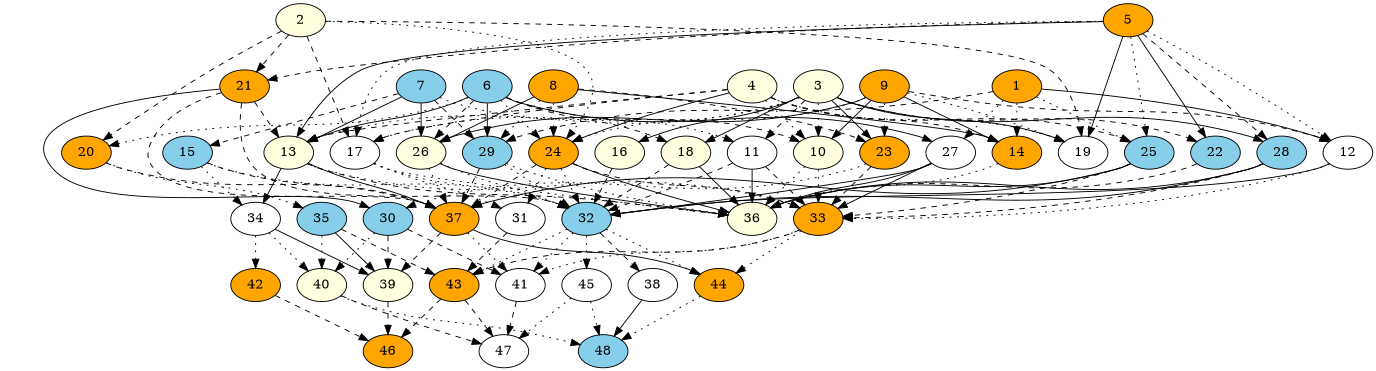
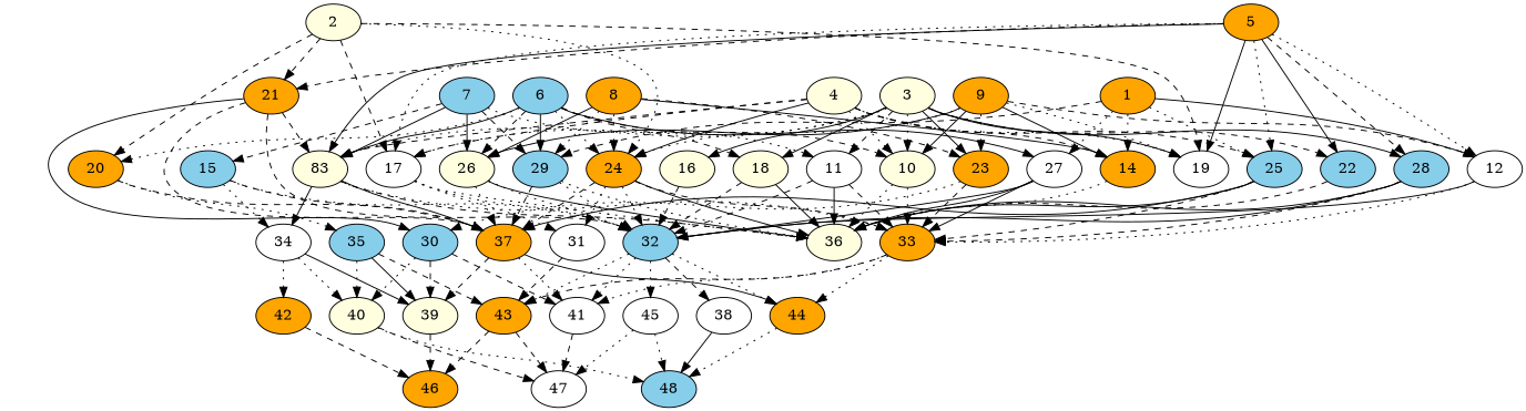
  digraph {
    node [alpha=0.11 fillcolor=orange style=filled]
    edge [style=dotted]
    1 [alpha=0.16 expect_size=58569668905290976]
    12 [alpha=0.09 expect_size=3795609950315020 fillcolor=white]
    14 [alpha=0.06 expect_size=5747839661473005568]
    25 [alpha=0.19 expect_size=5889820212148043776 fillcolor=skyblue]
    27 [alpha=0.08 expect_size=314590952896798976 fillcolor=white]
    29 [expect_size=12678466359698056 fillcolor=skyblue]
    33 [alpha=0.13 expect_size=2174376899256516608000]
    32 [alpha=0.03 expect_size=6363183027585024000 fillcolor=skyblue]
    36 [alpha=0.05 expect_size=1359431853160792064000 fillcolor=lightyellow]
    37 [alpha=0.20 expect_size=100211734345678848000]
    41 [alpha=0.12 expect_size=910394632724353792 fillcolor=white]
    43 [alpha=0.08 expect_size=975053503266617600]
    44 [expect_size=59077254265759072256]
    38 [alpha=0.04 expect_size=1533084975276833024 fillcolor=white]
    45 [alpha=0.04 expect_size=416693195330551808000 fillcolor=white]
    39 [alpha=0.18 expect_size=1445879930811804811264 fillcolor=lightyellow]
    2 [alpha=0.19 expect_size=885014703674295844864 fillcolor=lightyellow]
    17 [alpha=0.10 expect_size=11263737869830102 fillcolor=white]
    19 [alpha=0.06 expect_size=1880554192326556123136 fillcolor=white]
    20 [alpha=0.06 expect_size=9578162128778398]
    21 [alpha=0.08 expect_size=117829456060708028416]
    24 [alpha=0.12 expect_size=50905464220680192000]
-   13 [alpha=0.15 expect_size=489381665591191928832 fillcolor=lightyellow]
+   13 [alpha=0.15 expect_size=489381665591191928832 fillcolor=lightyellow label=83]
    34 [alpha=0.07 expect_size=13471322549817120 fillcolor=white]
    31 [alpha=0.16 expect_size=21940758687664200 fillcolor=white]
    35 [expect_size=158025289964397264896 fillcolor=skyblue]
    30 [expect_size=776913881760291356672 fillcolor=skyblue]
    40 [alpha=0.10 expect_size=363746248160438124544 fillcolor=lightyellow]
    42 [alpha=0.17 expect_size=457180843466430336]
    3 [alpha=0.18 expect_size=273016773161233376 fillcolor=lightyellow]
    10 [expect_size=315070376157487 fillcolor=lightyellow]
    11 [alpha=0.14 expect_size=101320494853203689472 fillcolor=white]
    16 [alpha=0.16 expect_size=268739423720439808000 fillcolor=lightyellow]
    18 [alpha=0.04 expect_size=2188771255220071936 fillcolor=lightyellow]
    22 [alpha=0.13 expect_size=9219959049682944000 fillcolor=skyblue]
    23 [alpha=0.07 expect_size=2595874626826424320]
    28 [alpha=0.10 expect_size=3055657443508800 fillcolor=skyblue]
    4 [alpha=0.10 expect_size=207054671040393248768 fillcolor=lightyellow]
    5 [expect_size=9567299995577614336]
    6 [alpha=0.00 expect_size=190279241418442624 fillcolor=skyblue]
    26 [alpha=0.12 expect_size=9878983230847390 fillcolor=lightyellow]
    7 [alpha=0.17 expect_size=57174832277618688000 fillcolor=skyblue]
    15 [alpha=0.00 expect_size=181512073934514080 fillcolor=skyblue]
    8 [expect_size=365376650879337792]
    9 [alpha=0.01 expect_size=78508017419700816]
    47 [alpha=0.01 expect_size=521026333141161472 fillcolor=white]
    46 [alpha=0.05 expect_size=189243924581950947328]
    48 [alpha=0.15 expect_size=1412776562246698401792 fillcolor=skyblue]
    1 -> 12 [style=solid]
    1 -> 14
    1 -> 25
    1 -> 27
    1 -> 29 [style=dashed]
    12 -> 33
    12 -> 32 [style=solid]
    14 -> 36
    25 -> 33 [style=dashed]
    25 -> 36 [style=solid]
    25 -> 37 [style=solid]
    27 -> 33 [style=solid]
    27 -> 32 [style=solid]
    27 -> 36 [style=solid]
    29 -> 32
    29 -> 36
    29 -> 37 [style=dashed]
    33 -> 41
    33 -> 43 [style=dashed]
    33 -> 44
    32 -> 41
    32 -> 43
    32 -> 44
    32 -> 38 [style=dashed]
    32 -> 45
    37 -> 41
    37 -> 44 [style=solid]
    37 -> 39 [style=dashed]
    41 -> 47 [style=dashed]
    43 -> 47 [style=dashed]
    43 -> 46 [style=dashed]
    44 -> 48
    38 -> 48 [style=solid]
    45 -> 47
    45 -> 48
    39 -> 46 [style=dashed]
    2 -> 17 [style=dashed]
    2 -> 19 [style=dashed]
    2 -> 20 [style=dashed]
    2 -> 21 [style=dashed]
    2 -> 24
    17 -> 32
    17 -> 36
    17 -> 31
    20 -> 37 [style=dashed]
    20 -> 35
    21 -> 32 [style=dashed]
    21 -> 37 [style=dashed]
    21 -> 13 [style=dashed]
    21 -> 30 [style=solid]
    24 -> 33 [style=dashed]
    24 -> 32
    24 -> 36 [style=solid]
    24 -> 37 [style=dashed]
    24 -> 31
    13 -> 33
    13 -> 36 [style=dashed]
    13 -> 37 [style=solid]
    13 -> 34 [style=solid]
    34 -> 39 [style=solid]
    34 -> 40
    34 -> 42
    31 -> 43 [style=dashed]
    35 -> 43 [style=dashed]
    35 -> 39 [style=solid]
    35 -> 40
    30 -> 41 [style=dashed]
    30 -> 39 [style=dashed]
    30 -> 40
    40 -> 47 [style=dashed]
    40 -> 48
    42 -> 46 [style=dashed]
    3 -> 17
    3 -> 19 [style=solid]
    3 -> 13
    3 -> 10
    3 -> 11 [style=dashed]
    3 -> 16 [style=solid]
    3 -> 18 [style=solid]
    3 -> 22 [style=dashed]
    3 -> 23 [style=solid]
    3 -> 28 [style=solid]
    10 -> 33
    10 -> 36
    11 -> 33 [style=dashed]
    11 -> 32 [style=dashed]
    11 -> 36 [style=solid]
    16 -> 32 [style=dashed]
    18 -> 32 [style=dashed]
    18 -> 36 [style=solid]
    22 -> 36 [style=dashed]
    23 -> 33 [style=dashed]
    23 -> 30
    28 -> 33 [style=dashed]
    28 -> 32 [style=solid]
    28 -> 36 [style=solid]
    4 -> 14 [style=dashed]
    4 -> 25 [style=dashed]
    4 -> 17 [style=dashed]
    4 -> 19
    4 -> 24 [style=solid]
    4 -> 13 [style=dashed]
    4 -> 10
    5 -> 12
    5 -> 25
    5 -> 17
    5 -> 19 [style=solid]
    5 -> 21 [style=dashed]
    5 -> 13 [style=solid]
    5 -> 22 [style=solid]
    5 -> 28 [style=dashed]
    6 -> 27 [style=solid]
    6 -> 29 [style=solid]
    6 -> 20
    6 -> 24
    6 -> 13 [style=solid]
    6 -> 10 [style=dashed]
    6 -> 18 [style=dashed]
    6 -> 26 [style=dashed]
    26 -> 32
    26 -> 36 [style=solid]
    26 -> 37
    7 -> 29 [style=dashed]
    7 -> 13 [style=solid]
    7 -> 11
    7 -> 26 [style=solid]
    7 -> 15 [style=dashed]
    15 -> 32
    15 -> 37 [style=dashed]
    15 -> 34
    8 -> 14 [style=solid]
    8 -> 29
    8 -> 24
    8 -> 23 [style=dashed]
    8 -> 26 [style=solid]
    9 -> 12 [style=dashed]
    9 -> 14 [style=solid]
    9 -> 19
    9 -> 24
    9 -> 10 [style=solid]
    9 -> 23
    9 -> 26 [style=solid]
  }
